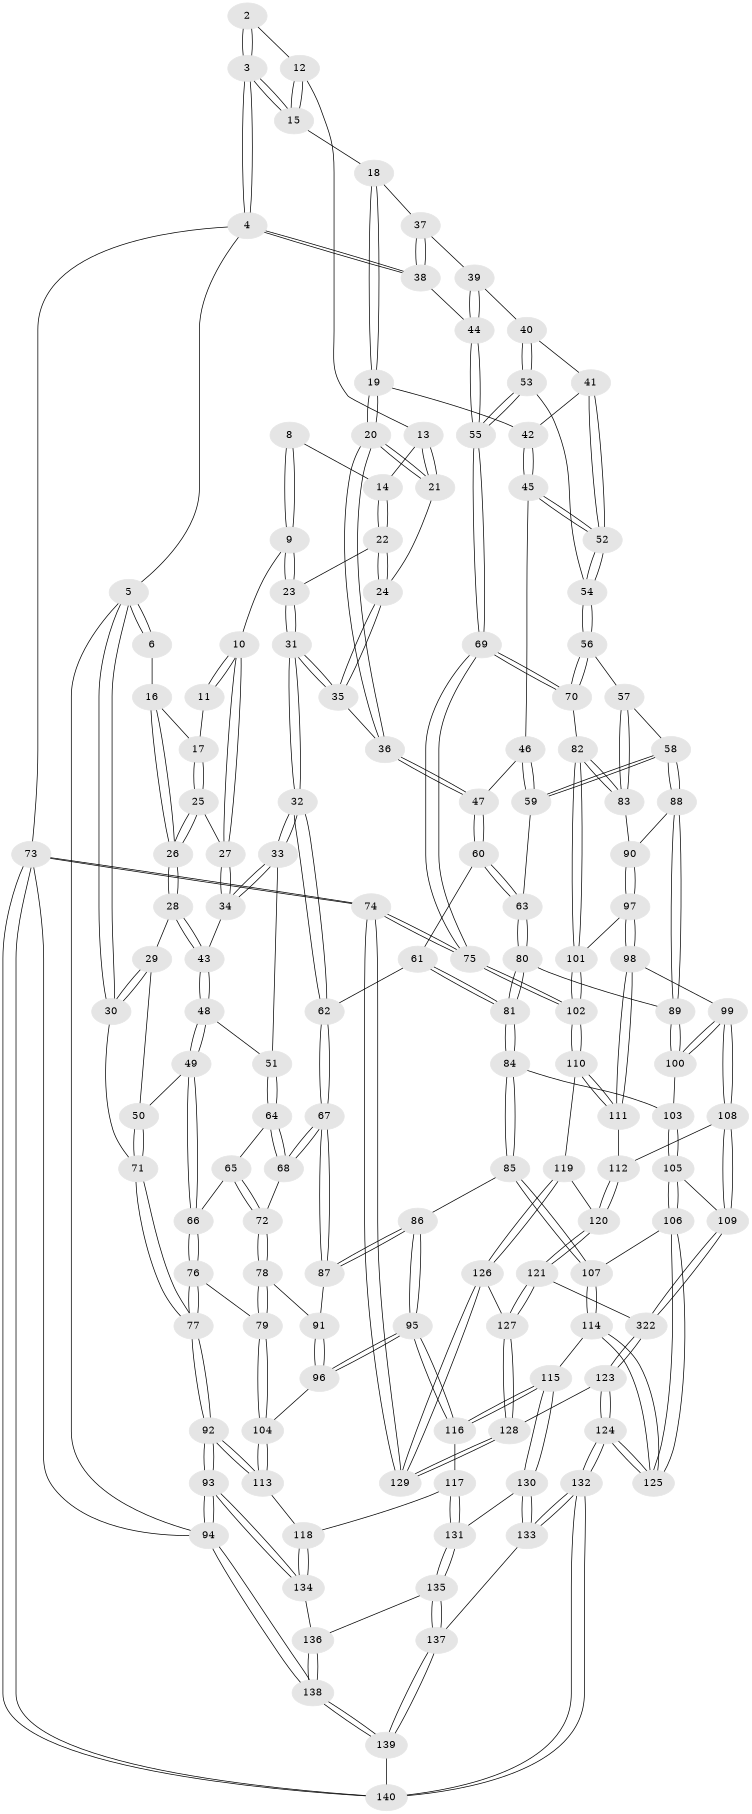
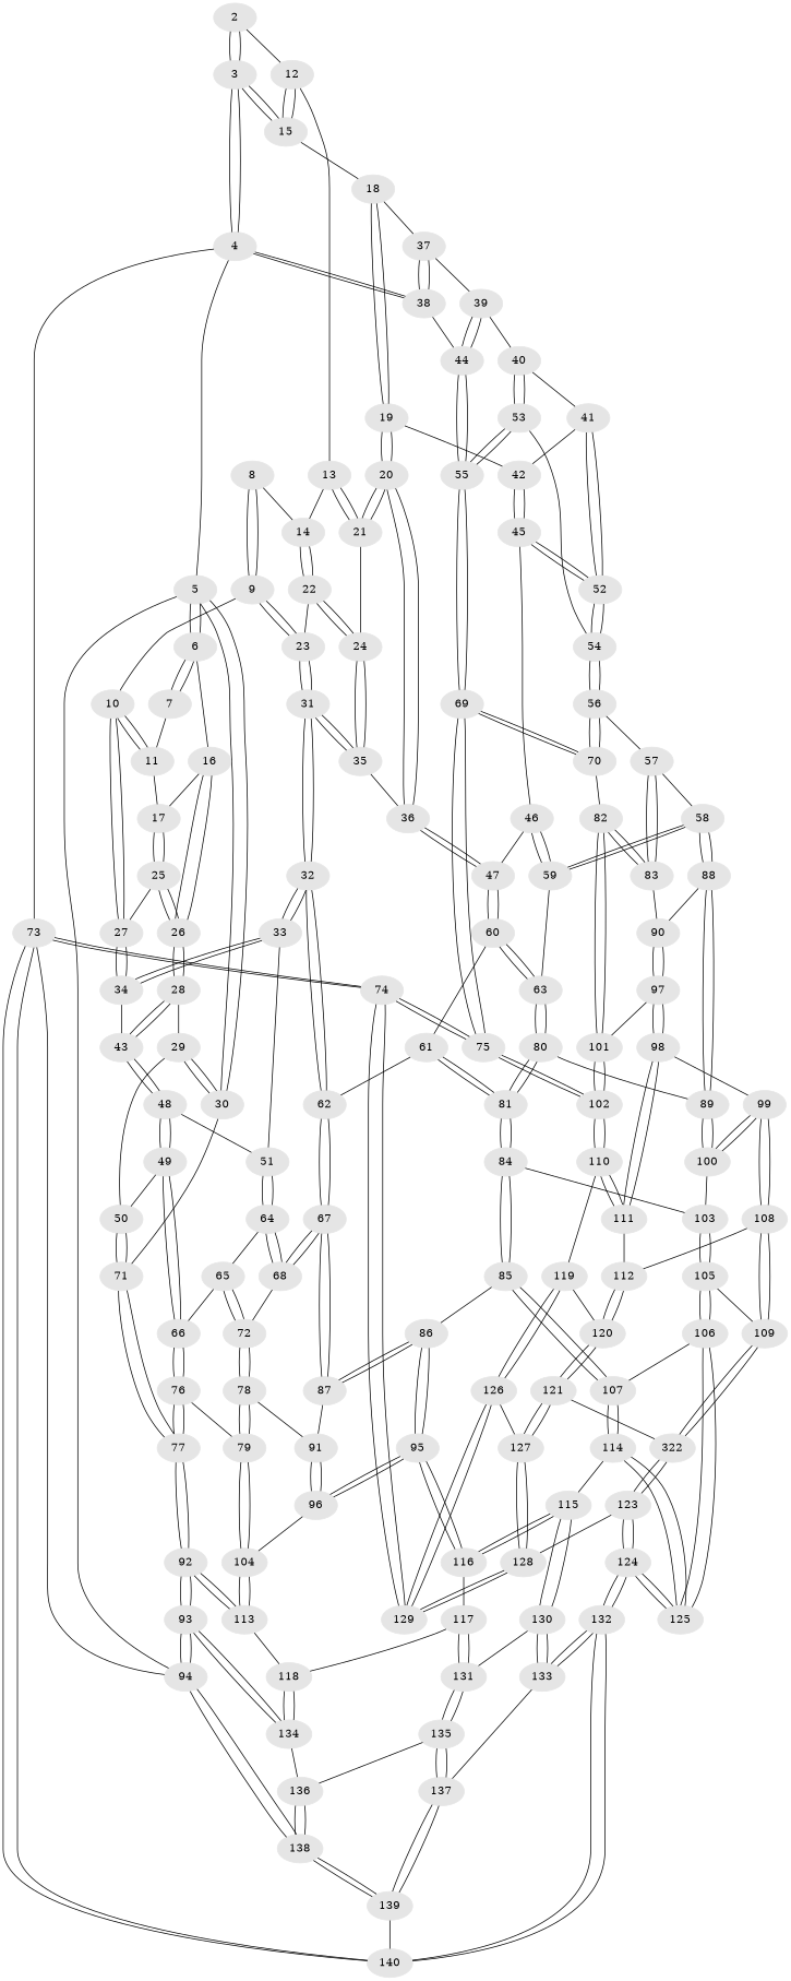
  graph {
    node [color=gray90 style=filled]
    2
    3
    12
    8
    9
    14
    4
    15
    13
    5
    38
    73
    18
    6
    30
    94
    44
    74
    140
+   7
    16
    71
    138
    11
    17
    26
    10
    23
    22
    27
    31
    34
    25
    21
    24
    19
    37
    28
    20
    42
    39
    36
    45
    47
    35
    32
    29
    43
    50
    48
    77
    33
    62
    51
    67
    64
    60
    40
    55
    41
    53
    52
    54
    46
    49
    69
    59
    63
    61
    66
    76
    65
    68
    56
    57
    70
    75
    58
    83
    82
    88
    90
    89
    80
    81
    84
    87
    72
    78
    79
    91
    102
    101
    92
    129
    110
    104
    93
    113
    96
    100
    85
    103
    97
    86
    107
    105
    95
    114
    116
    98
    134
    118
    136
    139
    117
    99
    111
    108
    112
    109
    119
    106
    125
    n125 [label=322]
    115
    120
    123
    126
    121
    130
    131
    133
    135
    127
    128
    124
    132
    137
    2 -- 3
    2 -- 3
    2 -- 12
    3 -- 4
    3 -- 4
    3 -- 15
    3 -- 15
    12 -- 15
    12 -- 15
    12 -- 13
    8 -- 9
    8 -- 9
    8 -- 14
    9 -- 10
    9 -- 23
    9 -- 23
    14 -- 22
    14 -- 22
    4 -- 5
    4 -- 38
    4 -- 38
    4 -- 73
    15 -- 18
    13 -- 14
    13 -- 21
    13 -- 21
    5 -- 6
    5 -- 6
    5 -- 30
    5 -- 30
    5 -- 94
    38 -- 44
    73 -- 94
    73 -- 74
    73 -- 74
    73 -- 140
    73 -- 140
    18 -- 19
    18 -- 19
    18 -- 37
+   6 -- 7
+   6 -- 7
    6 -- 16
    30 -- 71
    94 -- 138
    94 -- 138
    44 -- 55
    44 -- 55
    74 -- 75
    74 -- 75
    74 -- 129
    74 -- 129
+   7 -- 11
    16 -- 17
    16 -- 26
    16 -- 26
    71 -- 77
    71 -- 77
    138 -- 139
    138 -- 139
    11 -- 17
    17 -- 25
    17 -- 25
    26 -- 28
    26 -- 28
    10 -- 11
    10 -- 11
    10 -- 27
    10 -- 27
    23 -- 31
    23 -- 31
    22 -- 23
    22 -- 24
    22 -- 24
    27 -- 34
    27 -- 34
    31 -- 35
    31 -- 35
    31 -- 32
    31 -- 32
    34 -- 43
    25 -- 26
    25 -- 26
    25 -- 27
    21 -- 24
    24 -- 35
    24 -- 35
    19 -- 20
    19 -- 20
    19 -- 42
    37 -- 38
    37 -- 38
    37 -- 39
    28 -- 29
    28 -- 43
    28 -- 43
    20 -- 21
    20 -- 21
    20 -- 36
    20 -- 36
    42 -- 45
    42 -- 45
    39 -- 44
    39 -- 44
    39 -- 40
    36 -- 47
    36 -- 47
    45 -- 52
    45 -- 52
    45 -- 46
    47 -- 60
    47 -- 60
    35 -- 36
    32 -- 33
    32 -- 33
    32 -- 62
    32 -- 62
    29 -- 30
    29 -- 30
    29 -- 50
    43 -- 48
    43 -- 48
    50 -- 71
    50 -- 71
    48 -- 51
    48 -- 49
    48 -- 49
    77 -- 92
    77 -- 92
    33 -- 34
    33 -- 34
    33 -- 51
    62 -- 67
    62 -- 67
    51 -- 64
    51 -- 64
    67 -- 68
    67 -- 68
    67 -- 87
    67 -- 87
    64 -- 65
    64 -- 68
    64 -- 68
    60 -- 63
    60 -- 63
    60 -- 61
    40 -- 41
    40 -- 53
    40 -- 53
    55 -- 69
    55 -- 69
    41 -- 42
    41 -- 52
    41 -- 52
    53 -- 55
    53 -- 55
    53 -- 54
    52 -- 54
    52 -- 54
    54 -- 56
    54 -- 56
    46 -- 47
    46 -- 59
    46 -- 59
    49 -- 50
    49 -- 66
    49 -- 66
    69 -- 70
    69 -- 70
    69 -- 75
    69 -- 75
    59 -- 63
    63 -- 80
    63 -- 80
    61 -- 62
    61 -- 81
    61 -- 81
    66 -- 76
    66 -- 76
    76 -- 77
    76 -- 77
    76 -- 79
    65 -- 66
    65 -- 72
    65 -- 72
    68 -- 72
    56 -- 57
    56 -- 70
    56 -- 70
    57 -- 58
    57 -- 83
    57 -- 83
    70 -- 82
    75 -- 102
    75 -- 102
    58 -- 59
    58 -- 59
    58 -- 88
    58 -- 88
    83 -- 90
    82 -- 83
    82 -- 83
    82 -- 101
    82 -- 101
    88 -- 90
    88 -- 89
    88 -- 89
    90 -- 97
    90 -- 97
    89 -- 100
    89 -- 100
    80 -- 89
    80 -- 81
    80 -- 81
    81 -- 84
    81 -- 84
    84 -- 85
    84 -- 85
    84 -- 103
    87 -- 91
    72 -- 78
    72 -- 78
    78 -- 79
    78 -- 79
    78 -- 91
    79 -- 104
    79 -- 104
    91 -- 96
    91 -- 96
    102 -- 110
    102 -- 110
    101 -- 102
    101 -- 102
    92 -- 93
    92 -- 93
    92 -- 113
    92 -- 113
    110 -- 111
    110 -- 111
    110 -- 119
    104 -- 113
    104 -- 113
    93 -- 94
    93 -- 94
    93 -- 134
    93 -- 134
    113 -- 118
    96 -- 104
    100 -- 103
    85 -- 86
    85 -- 107
    85 -- 107
    103 -- 105
    103 -- 105
    97 -- 101
    97 -- 98
    97 -- 98
    86 -- 87
    86 -- 87
    86 -- 95
    86 -- 95
    107 -- 114
    107 -- 114
    105 -- 109
    105 -- 106
    105 -- 106
    95 -- 96
    95 -- 96
    95 -- 116
    95 -- 116
    114 -- 125
    114 -- 125
    114 -- 115
    116 -- 117
    98 -- 99
    98 -- 111
    98 -- 111
    134 -- 136
    118 -- 134
    118 -- 134
    136 -- 138
    136 -- 138
    139 -- 140
    117 -- 118
    117 -- 131
    117 -- 131
    99 -- 100
    99 -- 100
    99 -- 108
    99 -- 108
    111 -- 112
    108 -- 112
    108 -- 109
    108 -- 109
    112 -- 120
    112 -- 120
    109 -- n125
    109 -- n125
    119 -- 120
    119 -- 126
    119 -- 126
    106 -- 107
    106 -- 125
    106 -- 125
    n125 -- 123
    n125 -- 123
    115 -- 116
    115 -- 116
    115 -- 130
    115 -- 130
    120 -- 121
    120 -- 121
    123 -- 128
    123 -- 124
    123 -- 124
    126 -- 129
    126 -- 129
    126 -- 127
    121 -- n125
    121 -- 127
    121 -- 127
    130 -- 131
    130 -- 133
    130 -- 133
    131 -- 135
    131 -- 135
    133 -- 137
    135 -- 136
    135 -- 137
    135 -- 137
    127 -- 128
    127 -- 128
    128 -- 129
    128 -- 129
    124 -- 125
    124 -- 125
    124 -- 132
    124 -- 132
    132 -- 140
    132 -- 140
    132 -- 133
    132 -- 133
    137 -- 139
    137 -- 139
  }
